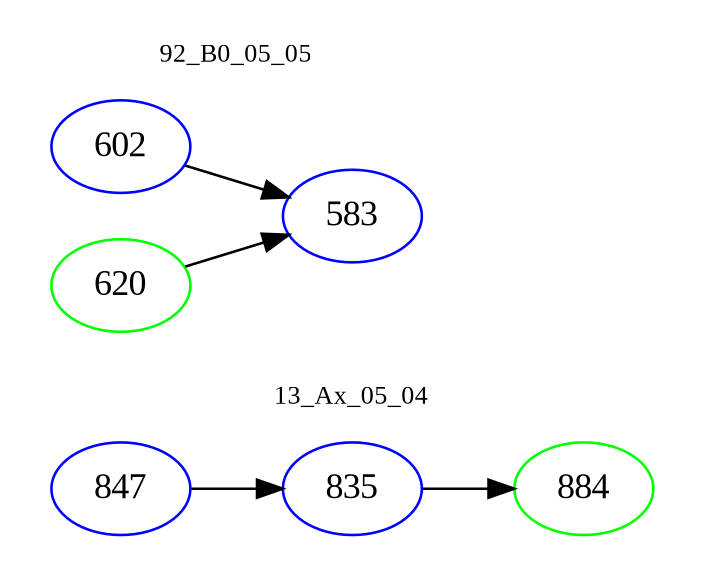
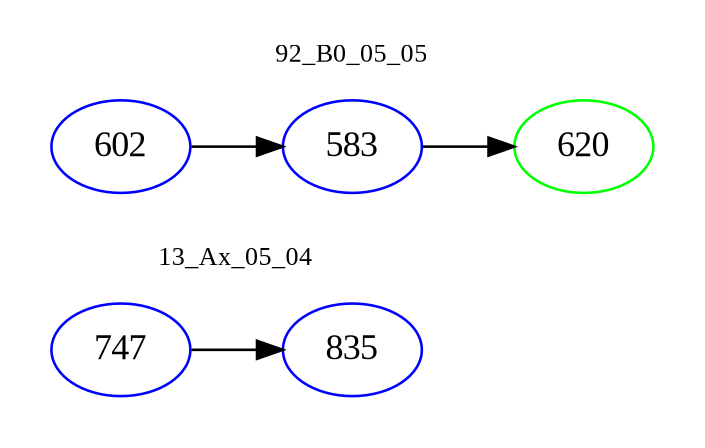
  digraph {
    fontname="Liberation Serif"
    rankdir=LR
    node [color=blue fontname="Liberation Serif"]
    edge [color=black fontname="Liberation Serif"]
-   n1 [label=847]
+   n1 [label=747]
    n2 [label=835]
-   n3 [color=green label=884]
    n4 [label=602]
    n5 [label=583]
    n6 [color=green label=620]
    subgraph cluster_1 {
      color=white
      fontsize=10
      label="13_Ax_05_04"
      n1
      n2
-     n3
    }
    subgraph cluster_2 {
      color=white
      fontsize=10
      label="92_B0_05_05"
      n4
      n5
      n6
    }
    n1 -> n2
-   n2 -> n3
    n4 -> n5
-   n6 -> n5
+   n5 -> n6
  }
